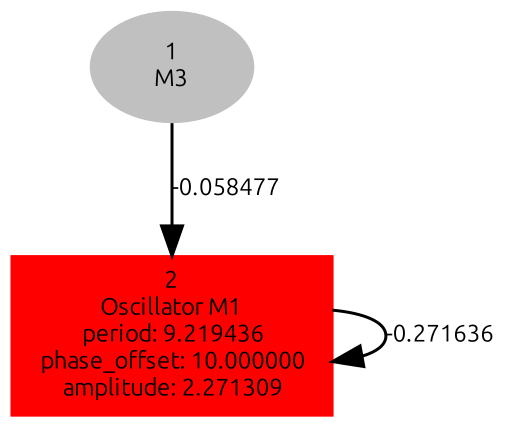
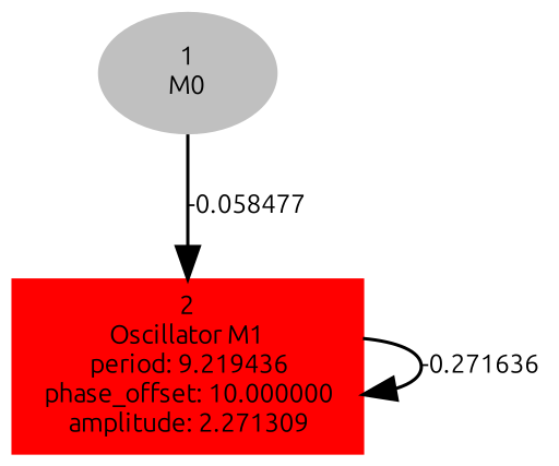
  digraph {
    forcelabels=true
    fontname=Ubuntu
    node [fontsize=8 style=filled fontname=Ubuntu]
    edge [fontsize=8 fontname=Ubuntu]
-   n1 [color=grey label=<1<BR/>M3>]
+   n1 [color=grey label=<1<BR/>M0>]
    n2 [color=red label=<2<BR />Oscillator M1<BR /> period: 9.219436<BR /> phase_offset: 10.000000<BR /> amplitude: 2.271309> shape=box]
    n1 -> n2 [label="-0.058477 "]
    n2 -> n2 [label="-0.271636 "]
  }
